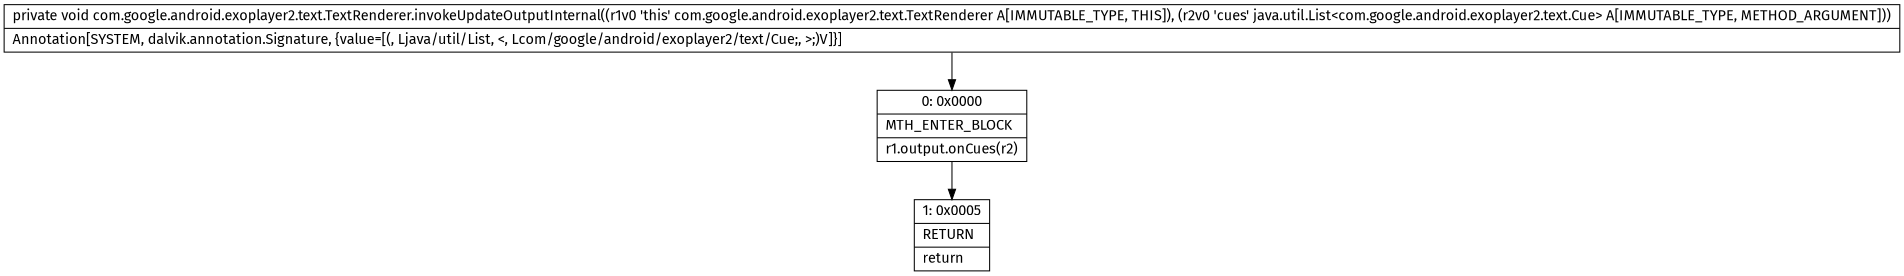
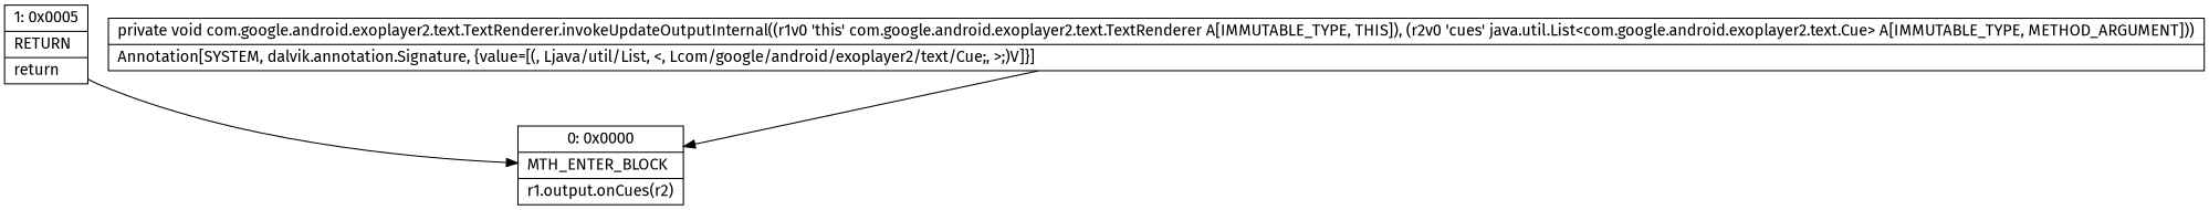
  digraph {
    fontname="Fira Sans"
    node [shape=record fontname="Fira Sans"]
    edge [fontname="Fira Sans"]
    n1 [label="{0\:\ 0x0000|MTH_ENTER_BLOCK\l|r1.output.onCues(r2)\l}"]
    n2 [label="{1\:\ 0x0005|RETURN\l|return\l}"]
    n3 [label="{private void com.google.android.exoplayer2.text.TextRenderer.invokeUpdateOutputInternal((r1v0 'this' com.google.android.exoplayer2.text.TextRenderer A[IMMUTABLE_TYPE, THIS]), (r2v0 'cues' java.util.List\<com.google.android.exoplayer2.text.Cue\> A[IMMUTABLE_TYPE, METHOD_ARGUMENT]))  | Annotation[SYSTEM, dalvik.annotation.Signature, \{value=[(, Ljava\/util\/List, \<, Lcom\/google\/android\/exoplayer2\/text\/Cue;, \>;)V]\}]\l}"]
-   n1 -> n2
+   n2 -> n1
    n3 -> n1
  }
